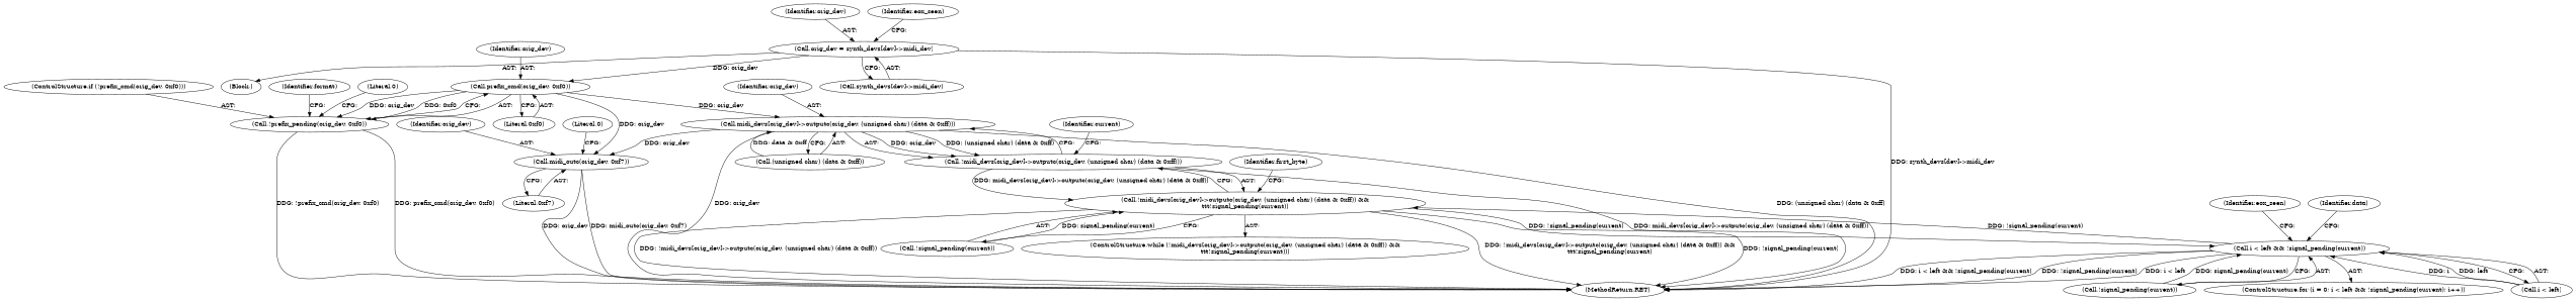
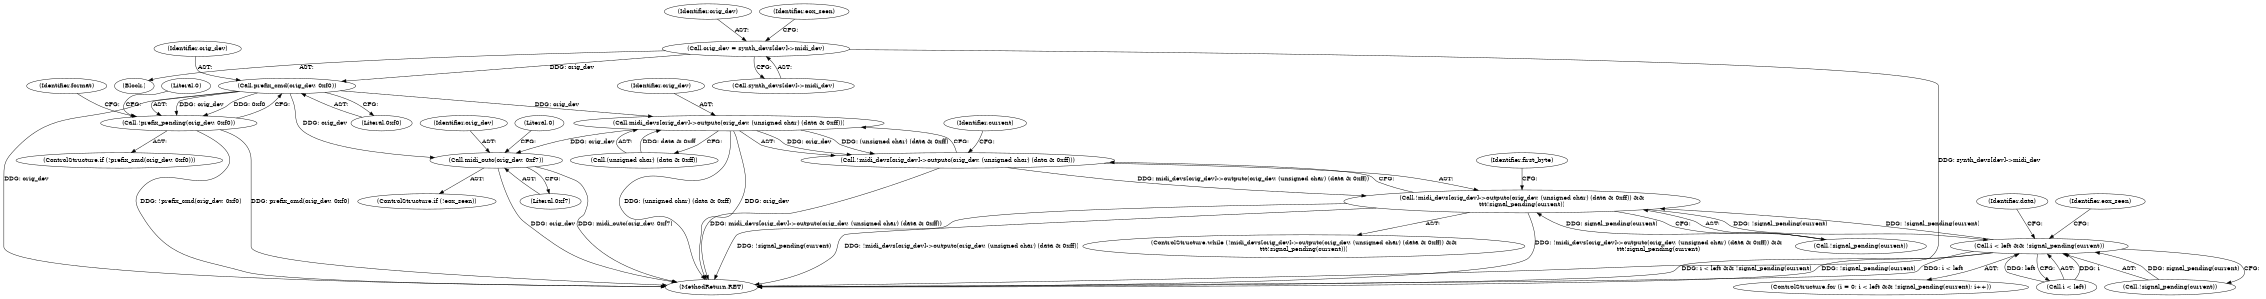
  digraph {
    fontname="DejaVu Serif"
    node [fontname="DejaVu Serif"]
    edge [fontname="DejaVu Serif"]
    n1 [label="(Call,orig_dev = synth_devs[dev]->midi_dev)"]
    n2 [label="(Call,prefix_cmd(orig_dev, 0xf0))"]
    n3 [label="(Block,)"]
    n4 [label="(MethodReturn,RET)"]
    n5 [label="(Call,synth_devs[dev]->midi_dev)"]
    n6 [label="(Call,!prefix_pending(orig_dev, 0xf0))"]
    n7 [label="(Call,midi_devs[orig_dev]->outputc(orig_dev, (unsigned char) (data & 0xff)))"]
    n8 [label="(Call,midi_outc(orig_dev, 0xf7))"]
    n9 [label="(Literal,0xf0)"]
    n10 [label="(ControlStructure,if (!prefix_cmd(orig_dev, 0xf0)))"]
    n11 [label="(Call,!midi_devs[orig_dev]->outputc(orig_dev, (unsigned char) (data & 0xff)))"]
    n12 [label="(Call,(unsigned char) (data & 0xff))"]
    n13 [label="(Literal,0xf7)"]
+   n14 [label="(ControlStructure,if (!eox_seen))"]
    n15 [label="(Call,!midi_devs[orig_dev]->outputc(orig_dev, (unsigned char) (data & 0xff)) &&\n\t\t\t!signal_pending(current))"]
    n16 [label="(Call,i < left && !signal_pending(current))"]
    n17 [label="(Call,!signal_pending(current))"]
    n18 [label="(ControlStructure,while (!midi_devs[orig_dev]->outputc(orig_dev, (unsigned char) (data & 0xff)) &&\n\t\t\t!signal_pending(current)))"]
    n19 [label="(ControlStructure,for (i = 0; i < left && !signal_pending(current); i++))"]
    n20 [label="(Call,i < left)"]
    n21 [label="(Call,!signal_pending(current))"]
    n22 [label="(Identifier,orig_dev)"]
    n23 [label="(Literal,0)"]
    n24 [label="(Identifier,format)"]
    n25 [label="(Identifier,first_byte)"]
    n26 [label="(Identifier,orig_dev)"]
    n27 [label="(Identifier,orig_dev)"]
    n28 [label="(Literal,0)"]
    n29 [label="(Identifier,orig_dev)"]
    n30 [label="(Identifier,data)"]
    n31 [label="(Identifier,current)"]
    n32 [label="(Identifier,eox_seen)"]
    n33 [label="(Identifier,eox_seen)"]
    n1 -> n2 [label="DDG: orig_dev"]
    n1 -> n3 [label="AST: "]
    n1 -> n4 [label="DDG: synth_devs[dev]->midi_dev"]
    n1 -> n5 [label="CFG: "]
+   n2 -> n4 [label="DDG: orig_dev"]
    n2 -> n6 [label="AST: "]
    n2 -> n6 [label="DDG: orig_dev"]
    n2 -> n6 [label="DDG: 0xf0"]
    n2 -> n7 [label="DDG: orig_dev"]
    n2 -> n8 [label="DDG: orig_dev"]
    n2 -> n9 [label="CFG: "]
    n5 -> n1 [label="AST: "]
    n6 -> n2 [label="CFG: "]
    n6 -> n4 [label="DDG: !prefix_cmd(orig_dev, 0xf0)"]
    n6 -> n4 [label="DDG: prefix_cmd(orig_dev, 0xf0)"]
-   n10 -> n6 [label="AST: "]
+   n6 -> n10 [label="AST: "]
    n7 -> n4 [label="DDG: orig_dev"]
    n7 -> n4 [label="DDG: (unsigned char) (data & 0xff)"]
    n7 -> n8 [label="DDG: orig_dev"]
    n7 -> n11 [label="AST: "]
    n7 -> n11 [label="DDG: orig_dev"]
    n7 -> n11 [label="DDG: (unsigned char) (data & 0xff)"]
    n7 -> n12 [label="CFG: "]
    n8 -> n4 [label="DDG: midi_outc(orig_dev, 0xf7)"]
    n8 -> n4 [label="DDG: orig_dev"]
    n8 -> n13 [label="CFG: "]
+   n8 -> n14 [label="AST: "]
    n9 -> n2 [label="AST: "]
    n11 -> n4 [label="DDG: midi_devs[orig_dev]->outputc(orig_dev, (unsigned char) (data & 0xff))"]
    n11 -> n7 [label="CFG: "]
    n11 -> n15 [label="AST: "]
    n11 -> n15 [label="DDG: midi_devs[orig_dev]->outputc(orig_dev, (unsigned char) (data & 0xff))"]
    n12 -> n7 [label="AST: "]
    n12 -> n7 [label="DDG: data & 0xff"]
    n13 -> n8 [label="AST: "]
    n15 -> n4 [label="DDG: !signal_pending(current)"]
    n15 -> n4 [label="DDG: !midi_devs[orig_dev]->outputc(orig_dev, (unsigned char) (data & 0xff))"]
    n15 -> n4 [label="DDG: !midi_devs[orig_dev]->outputc(orig_dev, (unsigned char) (data & 0xff)) &&\n\t\t\t!signal_pending(current)"]
    n15 -> n11 [label="CFG: "]
    n15 -> n16 [label="DDG: !signal_pending(current)"]
    n15 -> n17 [label="CFG: "]
    n15 -> n18 [label="AST: "]
    n16 -> n4 [label="DDG: i < left && !signal_pending(current)"]
    n16 -> n4 [label="DDG: !signal_pending(current)"]
    n16 -> n4 [label="DDG: i < left"]
    n16 -> n15 [label="DDG: !signal_pending(current)"]
    n16 -> n19 [label="AST: "]
    n16 -> n20 [label="CFG: "]
    n16 -> n21 [label="CFG: "]
    n17 -> n15 [label="AST: "]
    n17 -> n15 [label="DDG: signal_pending(current)"]
    n20 -> n16 [label="AST: "]
    n20 -> n16 [label="DDG: i"]
    n20 -> n16 [label="DDG: left"]
    n21 -> n16 [label="AST: "]
    n21 -> n16 [label="DDG: signal_pending(current)"]
    n22 -> n8 [label="AST: "]
    n23 -> n8 [label="CFG: "]
    n24 -> n6 [label="CFG: "]
    n25 -> n15 [label="CFG: "]
    n26 -> n2 [label="AST: "]
    n27 -> n1 [label="AST: "]
    n28 -> n6 [label="CFG: "]
    n29 -> n7 [label="AST: "]
    n30 -> n16 [label="CFG: "]
    n31 -> n11 [label="CFG: "]
    n32 -> n1 [label="CFG: "]
    n33 -> n16 [label="CFG: "]
  }
